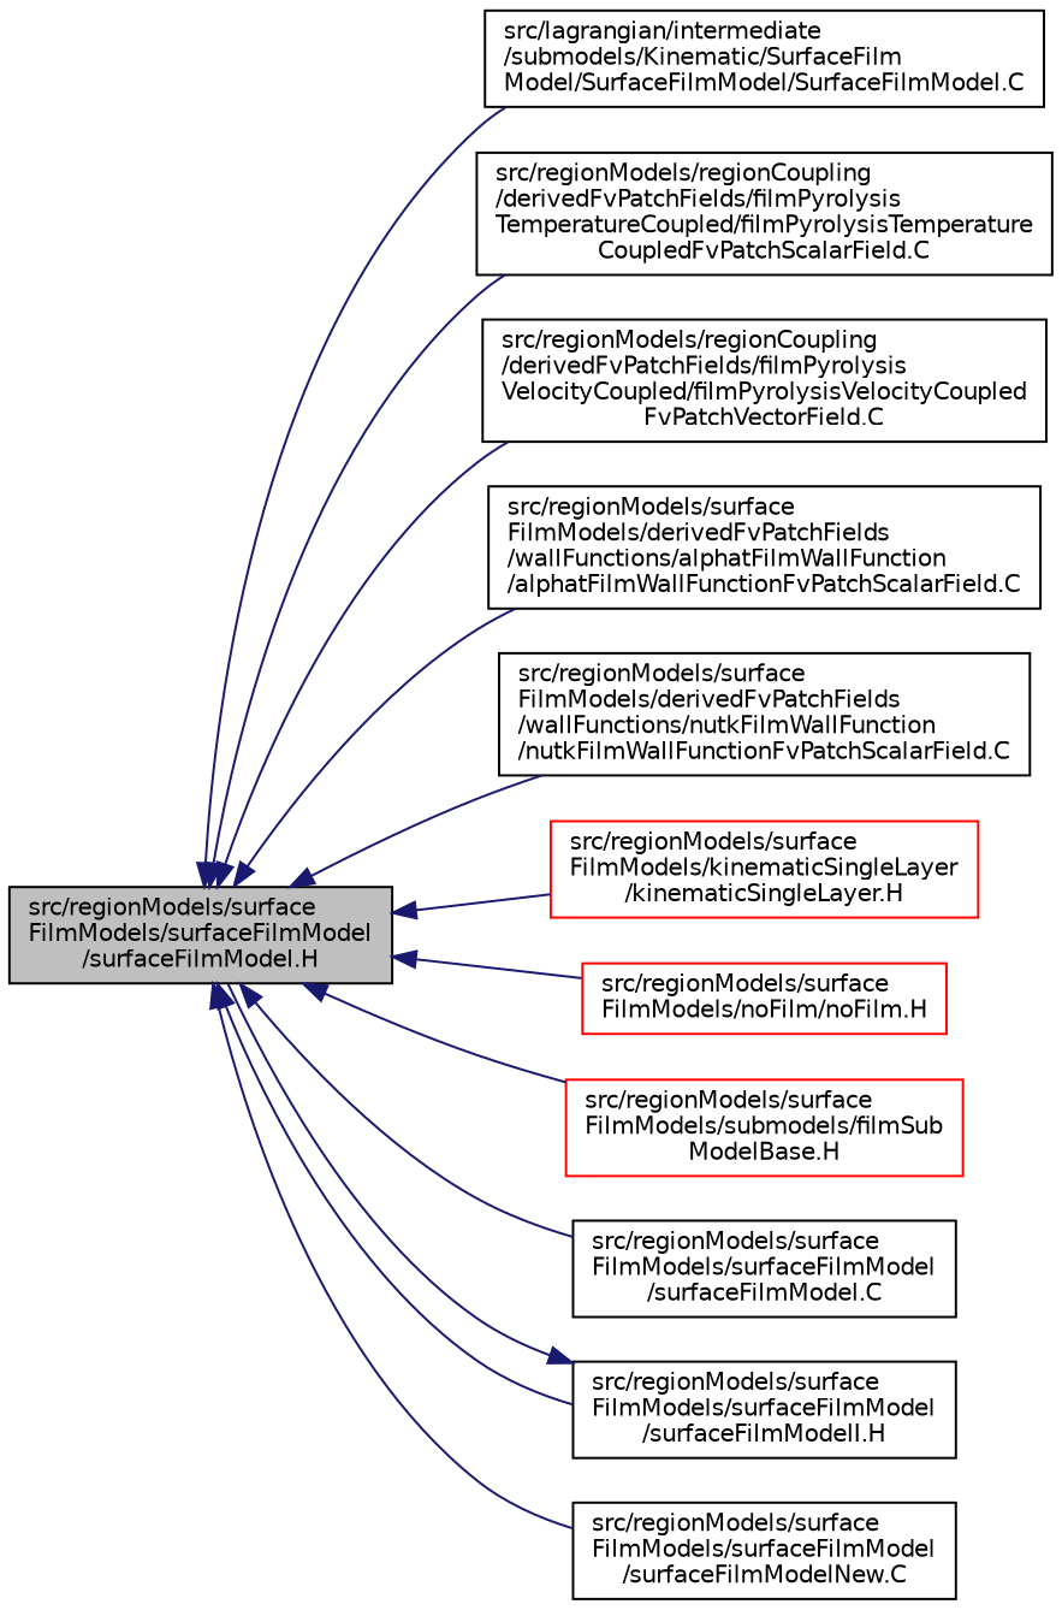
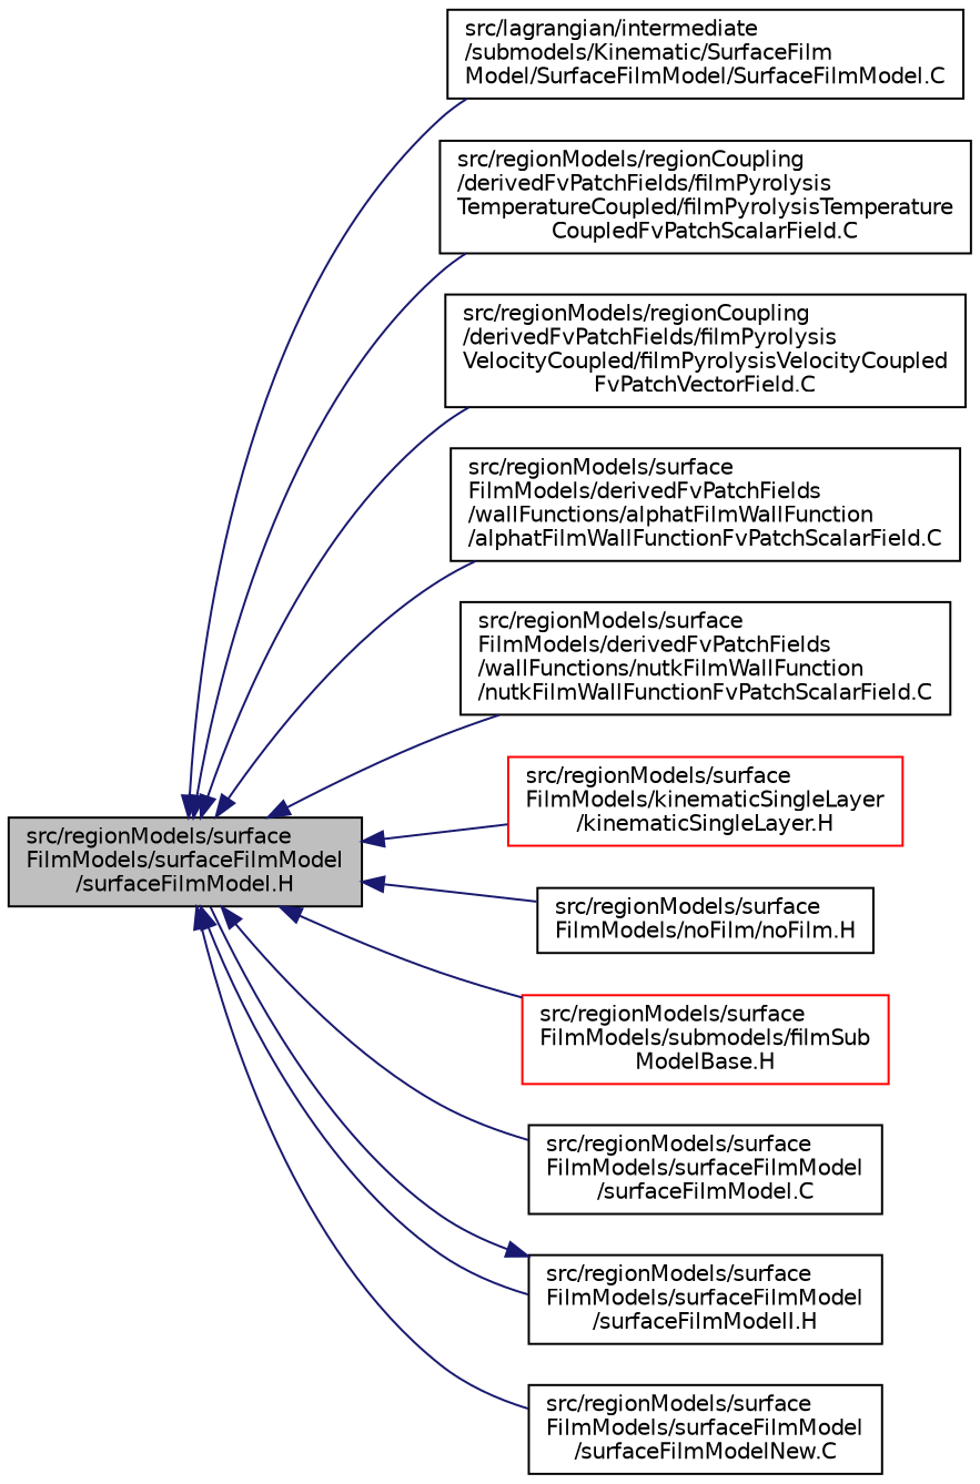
  digraph {
    rankdir=LR
    node [color=black fontname=Helvetica fontsize=10 shape=record]
    edge [color=midnightblue dir=back fontname=Helvetica fontsize=10 labelfontname=Helvetica labelfontsize=10 style=solid]
    n1 [fillcolor=grey75 fontcolor=black height=0.2 label="src/regionModels/surface\lFilmModels/surfaceFilmModel\l/surfaceFilmModel.H" style=filled width=0.4]
    n2 [height=0.2 label="src/lagrangian/intermediate\l/submodels/Kinematic/SurfaceFilm\lModel/SurfaceFilmModel/SurfaceFilmModel.C" width=0.4]
    n3 [height=0.2 label="src/regionModels/regionCoupling\l/derivedFvPatchFields/filmPyrolysis\lTemperatureCoupled/filmPyrolysisTemperature\lCoupledFvPatchScalarField.C" width=0.4]
    n4 [height=0.2 label="src/regionModels/regionCoupling\l/derivedFvPatchFields/filmPyrolysis\lVelocityCoupled/filmPyrolysisVelocityCoupled\lFvPatchVectorField.C" width=0.4]
    n5 [height=0.2 label="src/regionModels/surface\lFilmModels/derivedFvPatchFields\l/wallFunctions/alphatFilmWallFunction\l/alphatFilmWallFunctionFvPatchScalarField.C" width=0.4]
    n6 [height=0.2 label="src/regionModels/surface\lFilmModels/derivedFvPatchFields\l/wallFunctions/nutkFilmWallFunction\l/nutkFilmWallFunctionFvPatchScalarField.C" width=0.4]
    n7 [color=red height=0.2 label="src/regionModels/surface\lFilmModels/kinematicSingleLayer\l/kinematicSingleLayer.H" width=0.4]
-   n8 [color=red height=0.2 label="src/regionModels/surface\lFilmModels/noFilm/noFilm.H" width=0.4]
+   n8 [height=0.2 label="src/regionModels/surface\lFilmModels/noFilm/noFilm.H" width=0.4]
    n9 [color=red height=0.2 label="src/regionModels/surface\lFilmModels/submodels/filmSub\lModelBase.H" width=0.4]
    n10 [height=0.2 label="src/regionModels/surface\lFilmModels/surfaceFilmModel\l/surfaceFilmModel.C" width=0.4]
    n11 [height=0.2 label="src/regionModels/surface\lFilmModels/surfaceFilmModel\l/surfaceFilmModelI.H" width=0.4]
    n12 [height=0.2 label="src/regionModels/surface\lFilmModels/surfaceFilmModel\l/surfaceFilmModelNew.C" width=0.4]
    n1 -> n2
    n1 -> n3
    n1 -> n4
    n1 -> n5
    n1 -> n6
    n1 -> n7
    n1 -> n8
    n1 -> n9
    n1 -> n10
    n1 -> n11
    n1 -> n12
    n11 -> n1
  }
